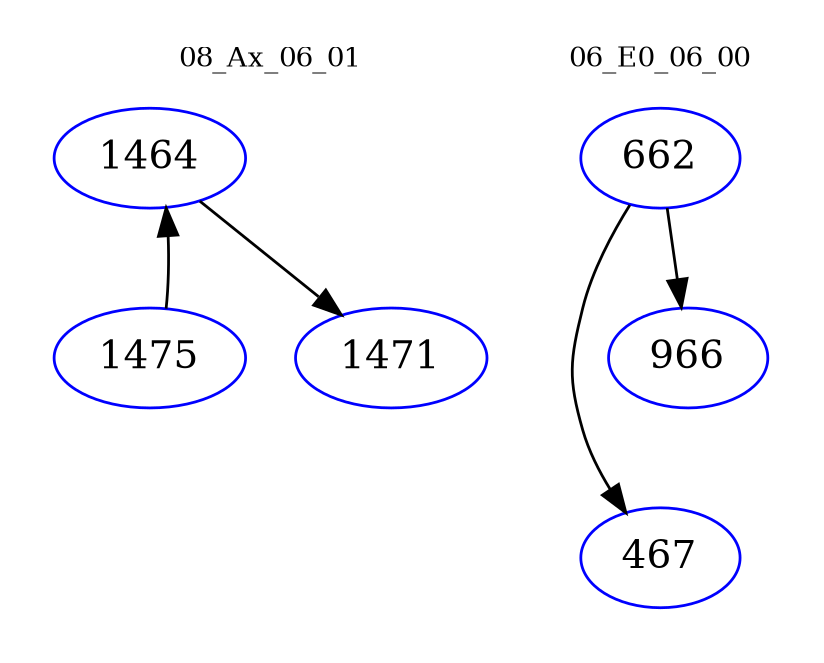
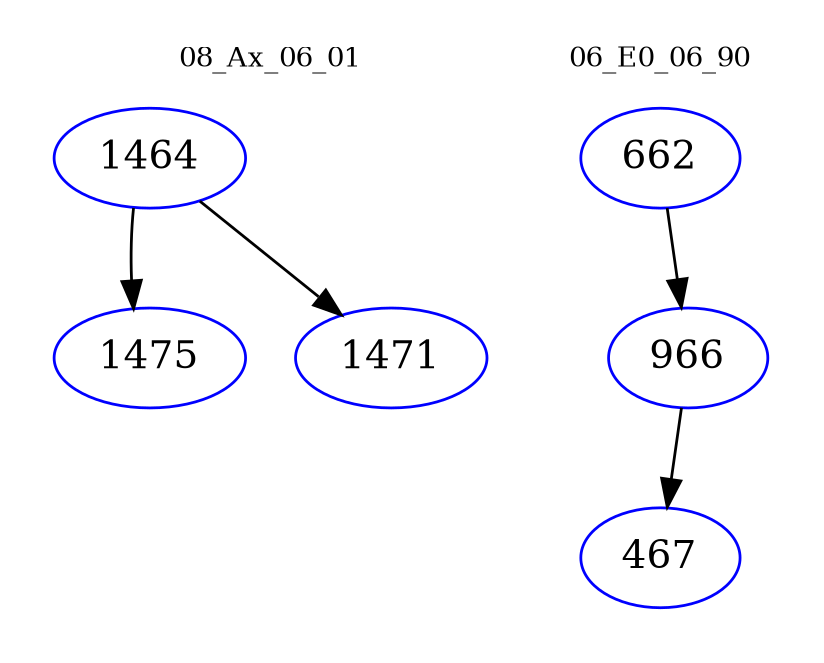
  digraph {
    node [color=blue]
    edge [color=black]
    n1 [label=1464]
    n2 [label=1475]
    n3 [label=1471]
    n4 [label=662]
    n5 [label=467]
    n6 [label=966]
    subgraph cluster_1 {
      color=white
      fontsize=10
      label="08_Ax_06_01"
      n1
      n2
      n3
    }
    subgraph cluster_2 {
      color=white
      fontsize=10
-     label="06_E0_06_00"
+     label="06_E0_06_90"
      n4
      n5
      n6
    }
-   n2 -> n1
+   n1 -> n2
    n1 -> n3
-   n4 -> n5
+   n6 -> n5
    n4 -> n6
  }
